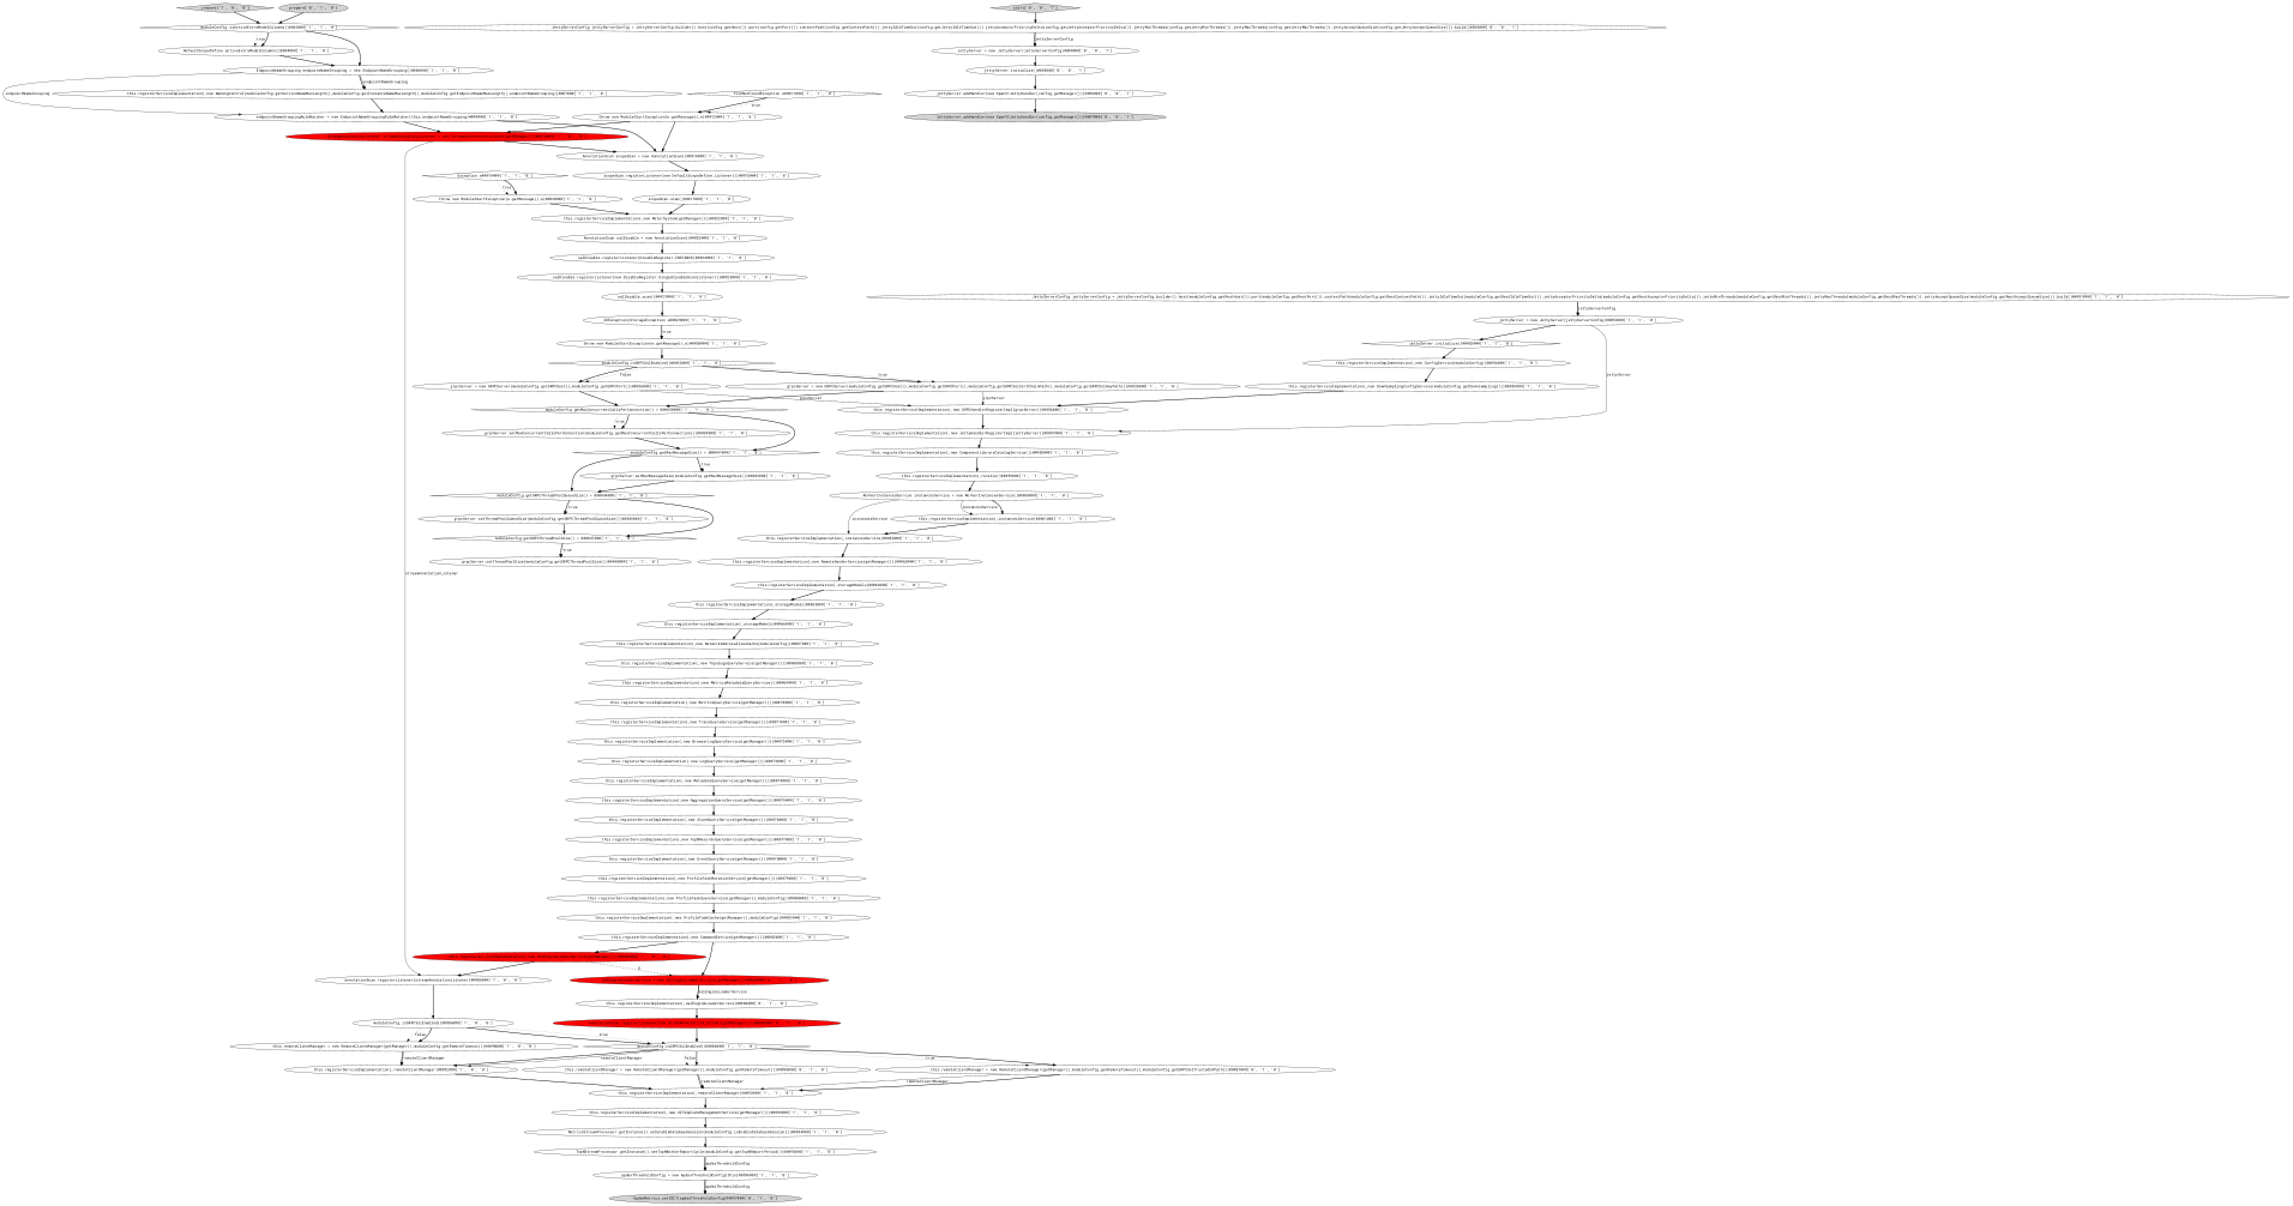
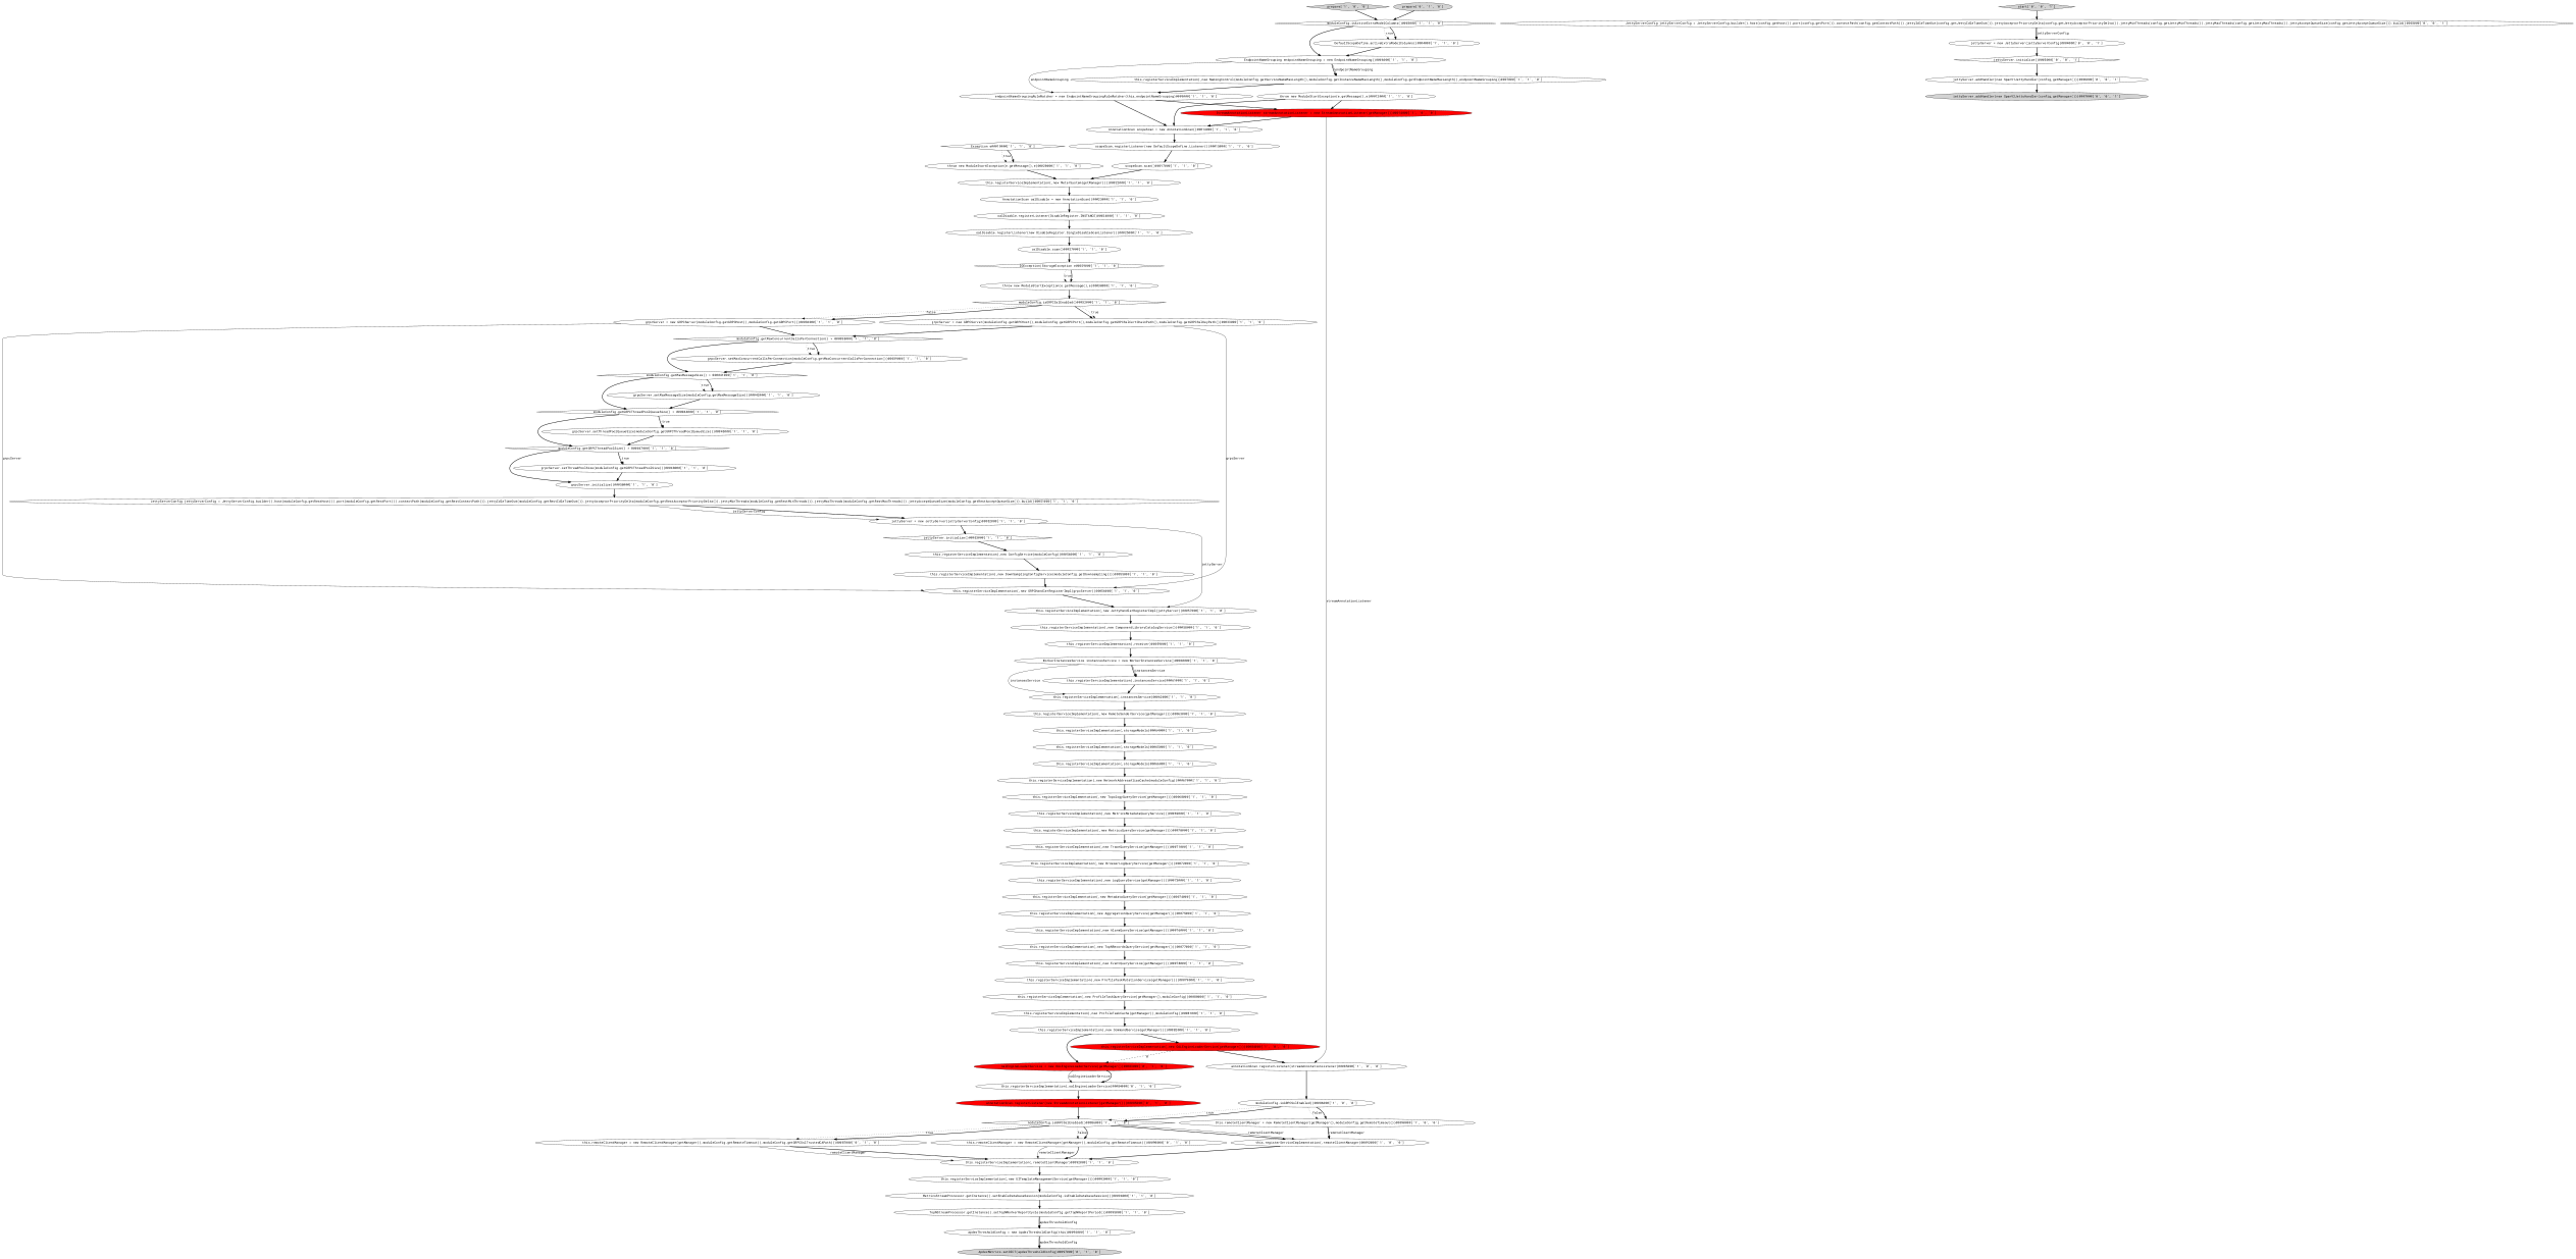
  digraph {
    fontname="Roboto Mono"
    node [fillcolor=white fontname="Roboto Mono" shape=ellipse style=filled]
    edge [fontname="Roboto Mono" style=bold]
    n1 [label="this.registerServiceImplementation(,storageModels)@@@66@@@['1', '1', '0']"]
    n2 [label="this.registerServiceImplementation(,new NetworkAddressAliasCache(moduleConfig))@@@67@@@['1', '1', '0']"]
    n3 [label="this.registerServiceImplementation(,new TopologyQueryService(getManager()))@@@68@@@['1', '1', '0']"]
    n4 [label="moduleConfig.getMaxConcurrentCallsPerConnection() > 0@@@38@@@['1', '1', '0']" shape=diamond]
    n5 [label="moduleConfig.getMaxMessageSize() > 0@@@41@@@['1', '1', '0']" shape=diamond]
    n6 [label="grpcServer.setMaxConcurrentCallsPerConnection(moduleConfig.getMaxConcurrentCallsPerConnection())@@@39@@@['1', '1', '0']"]
    n7 [label="moduleConfig.getGRPCThreadPoolQueueSize() > 0@@@44@@@['1', '1', '0']" shape=diamond]
    n8 [label="grpcServer.setMaxMessageSize(moduleConfig.getMaxMessageSize())@@@42@@@['1', '1', '0']"]
    n9 [label="MetricsStreamProcessor.getInstance().setEnableDatabaseSession(moduleConfig.isEnableDatabaseSession())@@@94@@@['1', '1', '0']"]
    n10 [label="TopNStreamProcessor.getInstance().setTopNWorkerReportCycle(moduleConfig.getTopNReportPeriod())@@@95@@@['1', '1', '0']"]
    n11 [label="apdexThresholdConfig = new ApdexThresholdConfig(this)@@@96@@@['1', '1', '0']"]
    n12 [label="throw new ModuleStartException(e.getMessage(),e)@@@20@@@['1', '1', '0']"]
    n13 [label="this.registerServiceImplementation(,new MeterSystem(getManager()))@@@22@@@['1', '1', '0']"]
    n14 [label="AnnotationScan oalDisable = new AnnotationScan()@@@23@@@['1', '1', '0']"]
    n15 [label="JettyServerConfig jettyServerConfig = JettyServerConfig.builder().host(moduleConfig.getRestHost()).port(moduleConfig.getRestPort()).contextPath(moduleConfig.getRestContextPath()).jettyIdleTimeOut(moduleConfig.getRestIdleTimeOut()).jettyAcceptorPriorityDelta(moduleConfig.getRestAcceptorPriorityDelta()).jettyMinThreads(moduleConfig.getRestMinThreads()).jettyMaxThreads(moduleConfig.getRestMaxThreads()).jettyAcceptQueueSize(moduleConfig.getRestAcceptQueueSize()).build()@@@51@@@['1', '1', '0']"]
    n16 [label="jettyServer = new JettyServer(jettyServerConfig)@@@52@@@['1', '1', '0']"]
    n17 [label="jettyServer.initialize()@@@53@@@['1', '1', '0']" shape=diamond]
    n18 [label="this.registerServiceImplementation(,new JettyHandlerRegisterImpl(jettyServer))@@@57@@@['1', '1', '0']"]
+   n19 [label="grpcServer.initialize()@@@50@@@['1', '1', '0']"]
    n20 [fillcolor=lightgray label="prepare['1', '0', '0']" shape=diamond]
    n21 [label="moduleConfig.isActiveExtraModelColumns()@@@3@@@['1', '1', '0']" shape=diamond]
    n22 [label="DefaultScopeDefine.activeExtraModelColumns()@@@4@@@['1', '1', '0']"]
    n23 [label="EndpointNameGrouping endpointNameGrouping = new EndpointNameGrouping()@@@6@@@['1', '1', '0']"]
    n24 [label="jettyServer = new JettyServer(jettyServerConfig)@@@4@@@['0', '0', '1']"]
-   n25 [label="jettyServer.initialize()@@@5@@@['0', '0', '1']"]
+   n25 [label="jettyServer.initialize()@@@5@@@['0', '0', '1']" shape=diamond]
    n26 [label="jettyServer.addHandler(new SpanV1JettyHandler(config,getManager()))@@@6@@@['0', '0', '1']"]
    n27 [label="moduleConfig.getGRPCThreadPoolSize() > 0@@@47@@@['1', '1', '0']" shape=diamond]
    n28 [label="grpcServer.setThreadPoolSize(moduleConfig.getGRPCThreadPoolSize())@@@48@@@['1', '1', '0']"]
    n29 [label="endpointNameGroupingRuleWatcher = new EndpointNameGroupingRuleWatcher(this,endpointNameGrouping)@@@9@@@['1', '1', '0']"]
    n30 [label="AnnotationScan scopeScan = new AnnotationScan()@@@14@@@['1', '1', '0']"]
    n31 [fillcolor=red label="StreamAnnotationListener streamAnnotationListener = new StreamAnnotationListener(getManager())@@@14@@@['1', '0', '0']"]
    n32 [label="scopeScan.registerListener(new DefaultScopeDefine.Listener())@@@15@@@['1', '1', '0']"]
    n33 [label="annotationScan.registerListener(streamAnnotationListener)@@@85@@@['1', '0', '0']"]
    n34 [label="this.registerServiceImplementation(,remoteClientManager)@@@92@@@['1', '1', '0']"]
    n35 [label="this.registerServiceImplementation(,new UITemplateManagementService(getManager()))@@@93@@@['1', '1', '0']"]
    n36 [label="JettyServerConfig jettyServerConfig = JettyServerConfig.builder().host(config.getHost()).port(config.getPort()).contextPath(config.getContextPath()).jettyIdleTimeOut(config.getJettyIdleTimeOut()).jettyAcceptorPriorityDelta(config.getJettyAcceptorPriorityDelta()).jettyMinThreads(config.getJettyMinThreads()).jettyMaxThreads(config.getJettyMaxThreads()).jettyAcceptQueueSize(config.getJettyAcceptQueueSize()).build()@@@3@@@['0', '0', '1']"]
    n37 [label="grpcServer.setThreadPoolQueueSize(moduleConfig.getGRPCThreadPoolQueueSize())@@@45@@@['1', '1', '0']"]
    n38 [label="this.registerServiceImplementation(,new MetadataQueryService(getManager()))@@@74@@@['1', '1', '0']"]
    n39 [label="this.registerServiceImplementation(,new AggregationQueryService(getManager()))@@@75@@@['1', '1', '0']"]
    n40 [label="this.registerServiceImplementation(,new AlarmQueryService(getManager()))@@@76@@@['1', '1', '0']"]
    n41 [label="this.registerServiceImplementation(,new BrowserLogQueryService(getManager()))@@@72@@@['1', '1', '0']"]
    n42 [label="this.registerServiceImplementation(,new LogQueryService(getManager()))@@@73@@@['1', '1', '0']"]
    n43 [fillcolor=lightgray label="ApdexMetrics.setDICT(apdexThresholdConfig)@@@97@@@['0', '1', '0']"]
    n44 [label="Exception e@@@19@@@['1', '1', '0']" shape=diamond]
    n45 [label="oalDisable.registerListener(DisableRegister.INSTANCE)@@@24@@@['1', '1', '0']"]
    n46 [label="oalDisable.registerListener(new DisableRegister.SingleDisableScanListener())@@@25@@@['1', '1', '0']"]
    n47 [label="oalDisable.scan()@@@27@@@['1', '1', '0']"]
    n48 [label="this.registerServiceImplementation(,new NamingControl(moduleConfig.getServiceNameMaxLength(),moduleConfig.getInstanceNameMaxLength(),moduleConfig.getEndpointNameMaxLength(),endpointNameGrouping))@@@7@@@['1', '1', '0']"]
    n49 [label="moduleConfig.isGRPCSslEnabled()@@@86@@@['1', '1', '0']" shape=diamond]
    n50 [label="this.remoteClientManager = new RemoteClientManager(getManager(),moduleConfig.getRemoteTimeout())@@@90@@@['0', '1', '0']"]
    n51 [label="this.registerServiceImplementation(,remoteClientManager)@@@92@@@['1', '0', '0']"]
    n52 [label="this.remoteClientManager = new RemoteClientManager(getManager(),moduleConfig.getRemoteTimeout(),moduleConfig.getGRPCSslTrustedCAPath())@@@87@@@['0', '1', '0']"]
    n53 [label="this.registerServiceImplementation(,storageModels)@@@65@@@['1', '1', '0']"]
-   n54 [label="FileNotFoundException e@@@11@@@['1', '1', '0']" shape=diamond]
    n55 [label="throw new ModuleStartException(e.getMessage(),e)@@@12@@@['1', '1', '0']"]
    n56 [fillcolor=red label="annotationScan.registerListener(new StreamAnnotationListener(getManager()))@@@85@@@['0', '1', '0']"]
    n57 [label="this.registerServiceImplementation(,receiver)@@@59@@@['1', '1', '0']"]
    n58 [label="WorkerInstancesService instancesService = new WorkerInstancesService()@@@60@@@['1', '1', '0']"]
    n59 [label="this.registerServiceImplementation(,instancesService)@@@61@@@['1', '1', '0']"]
    n60 [label="this.registerServiceImplementation(,instancesService)@@@62@@@['1', '1', '0']"]
    n61 [label="this.registerServiceImplementation(,new TopNRecordsQueryService(getManager()))@@@77@@@['1', '1', '0']"]
    n62 [label="this.registerServiceImplementation(,new EventQueryService(getManager()))@@@78@@@['1', '1', '0']"]
    n63 [label="this.registerServiceImplementation(,new RemoteSenderService(getManager()))@@@63@@@['1', '1', '0']"]
    n64 [label="this.registerServiceImplementation(,storageModels)@@@64@@@['1', '1', '0']"]
    n65 [label="this.registerServiceImplementation(,new ConfigService(moduleConfig))@@@54@@@['1', '1', '0']"]
    n66 [label="this.registerServiceImplementation(,new DownSamplingConfigService(moduleConfig.getDownsampling()))@@@55@@@['1', '1', '0']"]
    n67 [label="this.registerServiceImplementation(,new GRPCHandlerRegisterImpl(grpcServer))@@@56@@@['1', '1', '0']"]
    n68 [label="this.registerServiceImplementation(,new CommandService(getManager()))@@@82@@@['1', '1', '0']"]
    n69 [fillcolor=red label="oalEngineLoaderService = new OALEngineLoaderService(getManager())@@@83@@@['0', '1', '0']"]
    n70 [fillcolor=red label="this.registerServiceImplementation(,new OALEngineLoaderService(getManager()))@@@84@@@['1', '0', '0']"]
    n71 [label="this.registerServiceImplementation(,oalEngineLoaderService)@@@84@@@['0', '1', '0']"]
    n72 [label="this.registerServiceImplementation(,new ProfileTaskMutationService(getManager()))@@@79@@@['1', '1', '0']"]
    n73 [label="this.registerServiceImplementation(,new ProfileTaskQueryService(getManager(),moduleConfig))@@@80@@@['1', '1', '0']"]
    n74 [label="this.registerServiceImplementation(,new ProfileTaskCache(getManager(),moduleConfig))@@@81@@@['1', '1', '0']"]
    n75 [label="moduleConfig.isGRPCSslEnabled()@@@86@@@['1', '0', '0']"]
    n76 [fillcolor=lightgray label="jettyServer.addHandler(new SpanV2JettyHandler(config,getManager()))@@@7@@@['0', '0', '1']"]
    n77 [fillcolor=lightgray label="prepare['0', '1', '0']"]
    n78 [label="this.registerServiceImplementation(,new TraceQueryService(getManager()))@@@71@@@['1', '1', '0']"]
    n79 [label="moduleConfig.isGRPCSslEnabled()@@@32@@@['1', '1', '0']" shape=diamond]
    n80 [label="grpcServer = new GRPCServer(moduleConfig.getGRPCHost(),moduleConfig.getGRPCPort())@@@36@@@['1', '1', '0']"]
    n81 [label="grpcServer = new GRPCServer(moduleConfig.getGRPCHost(),moduleConfig.getGRPCPort(),moduleConfig.getGRPCSslCertChainPath(),moduleConfig.getGRPCSslKeyPath())@@@33@@@['1', '1', '0']"]
    n82 [label="this.registerServiceImplementation(,new MetricsMetadataQueryService())@@@69@@@['1', '1', '0']"]
    n83 [label="this.registerServiceImplementation(,new MetricsQueryService(getManager()))@@@70@@@['1', '1', '0']"]
-   n84 [label="IOException|StorageException e@@@29@@@['1', '1', '0']"]
+   n84 [label="IOException|StorageException e@@@29@@@['1', '1', '0']" shape=diamond]
    n85 [label="throw new ModuleStartException(e.getMessage(),e)@@@30@@@['1', '1', '0']"]
    n86 [fillcolor=lightgray label="start['0', '0', '1']" shape=diamond]
    n87 [label="this.registerServiceImplementation(,new ComponentLibraryCatalogService())@@@58@@@['1', '1', '0']"]
    n88 [label="this.remoteClientManager = new RemoteClientManager(getManager(),moduleConfig.getRemoteTimeout())@@@90@@@['1', '0', '0']"]
    n89 [label="scopeScan.scan()@@@17@@@['1', '1', '0']"]
    n1 -> n2
    n2 -> n3
    n3 -> n82
    n4 -> n5
    n4 -> n6
    n4 -> n6 [label=true style=dotted]
    n5 -> n7
    n5 -> n8
    n5 -> n8 [label=true style=dotted]
    n6 -> n5
    n7 -> n27
    n7 -> n37 [label=true style=dotted]
    n7 -> n37
    n8 -> n7
    n9 -> n10
    n10 -> n11
    n10 -> n11 [label=apdexThresholdConfig style=solid]
    n11 -> n43
    n11 -> n43 [label=apdexThresholdConfig style=solid]
    n12 -> n13
    n13 -> n14
    n14 -> n45
    n15 -> n16
    n15 -> n16 [label=jettyServerConfig style=solid]
    n16 -> n17
    n16 -> n18 [label=jettyServer style=solid]
    n17 -> n65
    n18 -> n87
+   n19 -> n15
    n20 -> n21
    n21 -> n22 [label=true style=dotted]
    n21 -> n22
    n21 -> n23
    n22 -> n23
    n23 -> n29 [label=endpointNameGrouping style=solid]
    n23 -> n48
    n23 -> n48 [label=endpointNameGrouping style=solid]
    n24 -> n25
    n25 -> n26
    n26 -> n76
+   n27 -> n19
    n27 -> n28 [label=true style=dotted]
    n27 -> n28
+   n28 -> n19
    n29 -> n30
    n29 -> n31
    n30 -> n32
    n31 -> n30
    n31 -> n33 [label=streamAnnotationListener style=solid]
    n32 -> n89
    n33 -> n75
    n34 -> n35
    n35 -> n9
    n36 -> n24
    n36 -> n24 [label=jettyServerConfig style=solid]
    n37 -> n27
    n38 -> n39
    n39 -> n40
    n40 -> n61
    n41 -> n42
    n42 -> n38
    n44 -> n12 [label=true style=dotted]
    n44 -> n12
    n45 -> n46
    n46 -> n47
    n47 -> n84
    n48 -> n29
    n49 -> n50 [label=false style=dotted]
    n49 -> n50
    n49 -> n51
    n49 -> n51 [label=remoteClientManager style=solid]
    n49 -> n52 [label=true style=dotted]
    n49 -> n52
    n50 -> n34
    n50 -> n34 [label=remoteClientManager style=solid]
    n51 -> n34
    n52 -> n34
    n52 -> n34 [label=remoteClientManager style=solid]
    n53 -> n1
-   n54 -> n55
-   n54 -> n55 [label=true style=dotted]
    n55 -> n30
    n55 -> n31
    n56 -> n49
    n57 -> n58
    n58 -> n59
    n58 -> n59 [label=instancesService style=solid]
    n58 -> n60 [label=instancesService style=solid]
    n59 -> n60
    n60 -> n63
    n61 -> n62
    n62 -> n72
    n63 -> n64
    n64 -> n53
    n65 -> n66
    n66 -> n67
    n67 -> n18
    n68 -> n69
    n68 -> n70
    n69 -> n71 [label=oalEngineLoaderService style=solid]
    n69 -> n71
    n70 -> n33
    n70 -> n69 [label=0 style=dashed]
    n71 -> n56
    n72 -> n73
    n73 -> n74
    n74 -> n68
    n75 -> n49 [label=true style=dotted]
    n75 -> n49
    n75 -> n88 [label=false style=dotted]
    n75 -> n88
    n77 -> n21
    n78 -> n41
    n79 -> n80 [label=false style=dotted]
    n79 -> n80
    n79 -> n81
    n79 -> n81 [label=true style=dotted]
    n80 -> n4
    n80 -> n67 [label=grpcServer style=solid]
    n81 -> n4
    n81 -> n67 [label=grpcServer style=solid]
    n82 -> n83
    n83 -> n78
    n84 -> n85 [label=true style=dotted]
    n84 -> n85
    n85 -> n79
    n86 -> n36
    n87 -> n57
    n88 -> n51
    n88 -> n51 [label=remoteClientManager style=solid]
    n89 -> n13
  }
